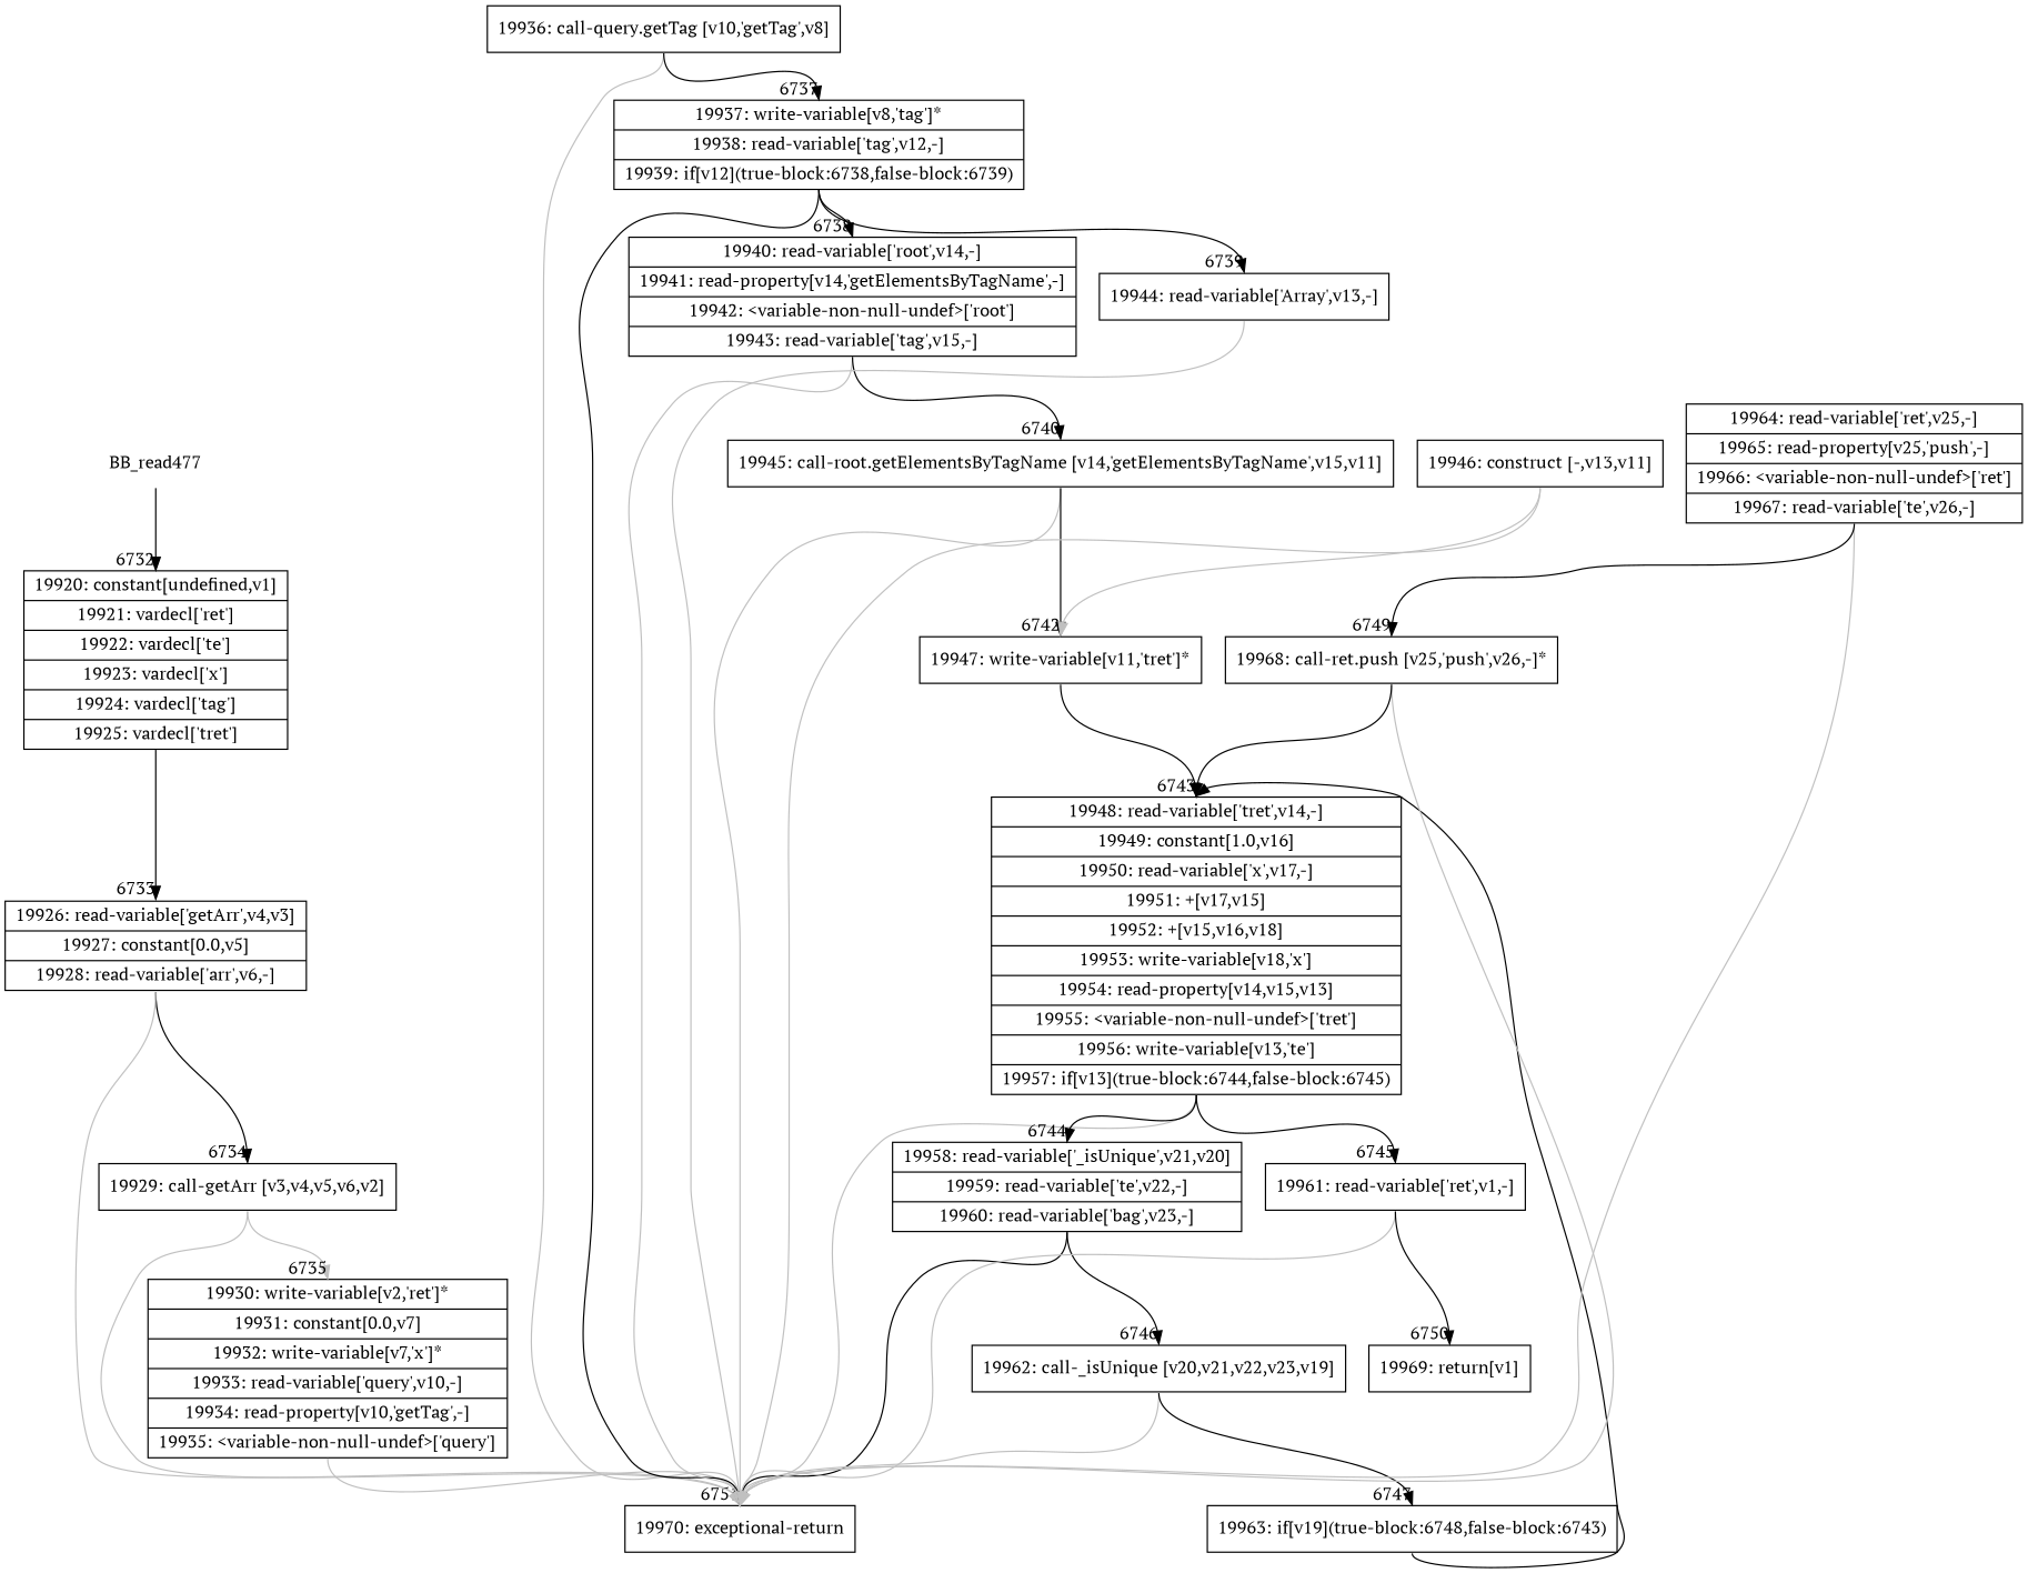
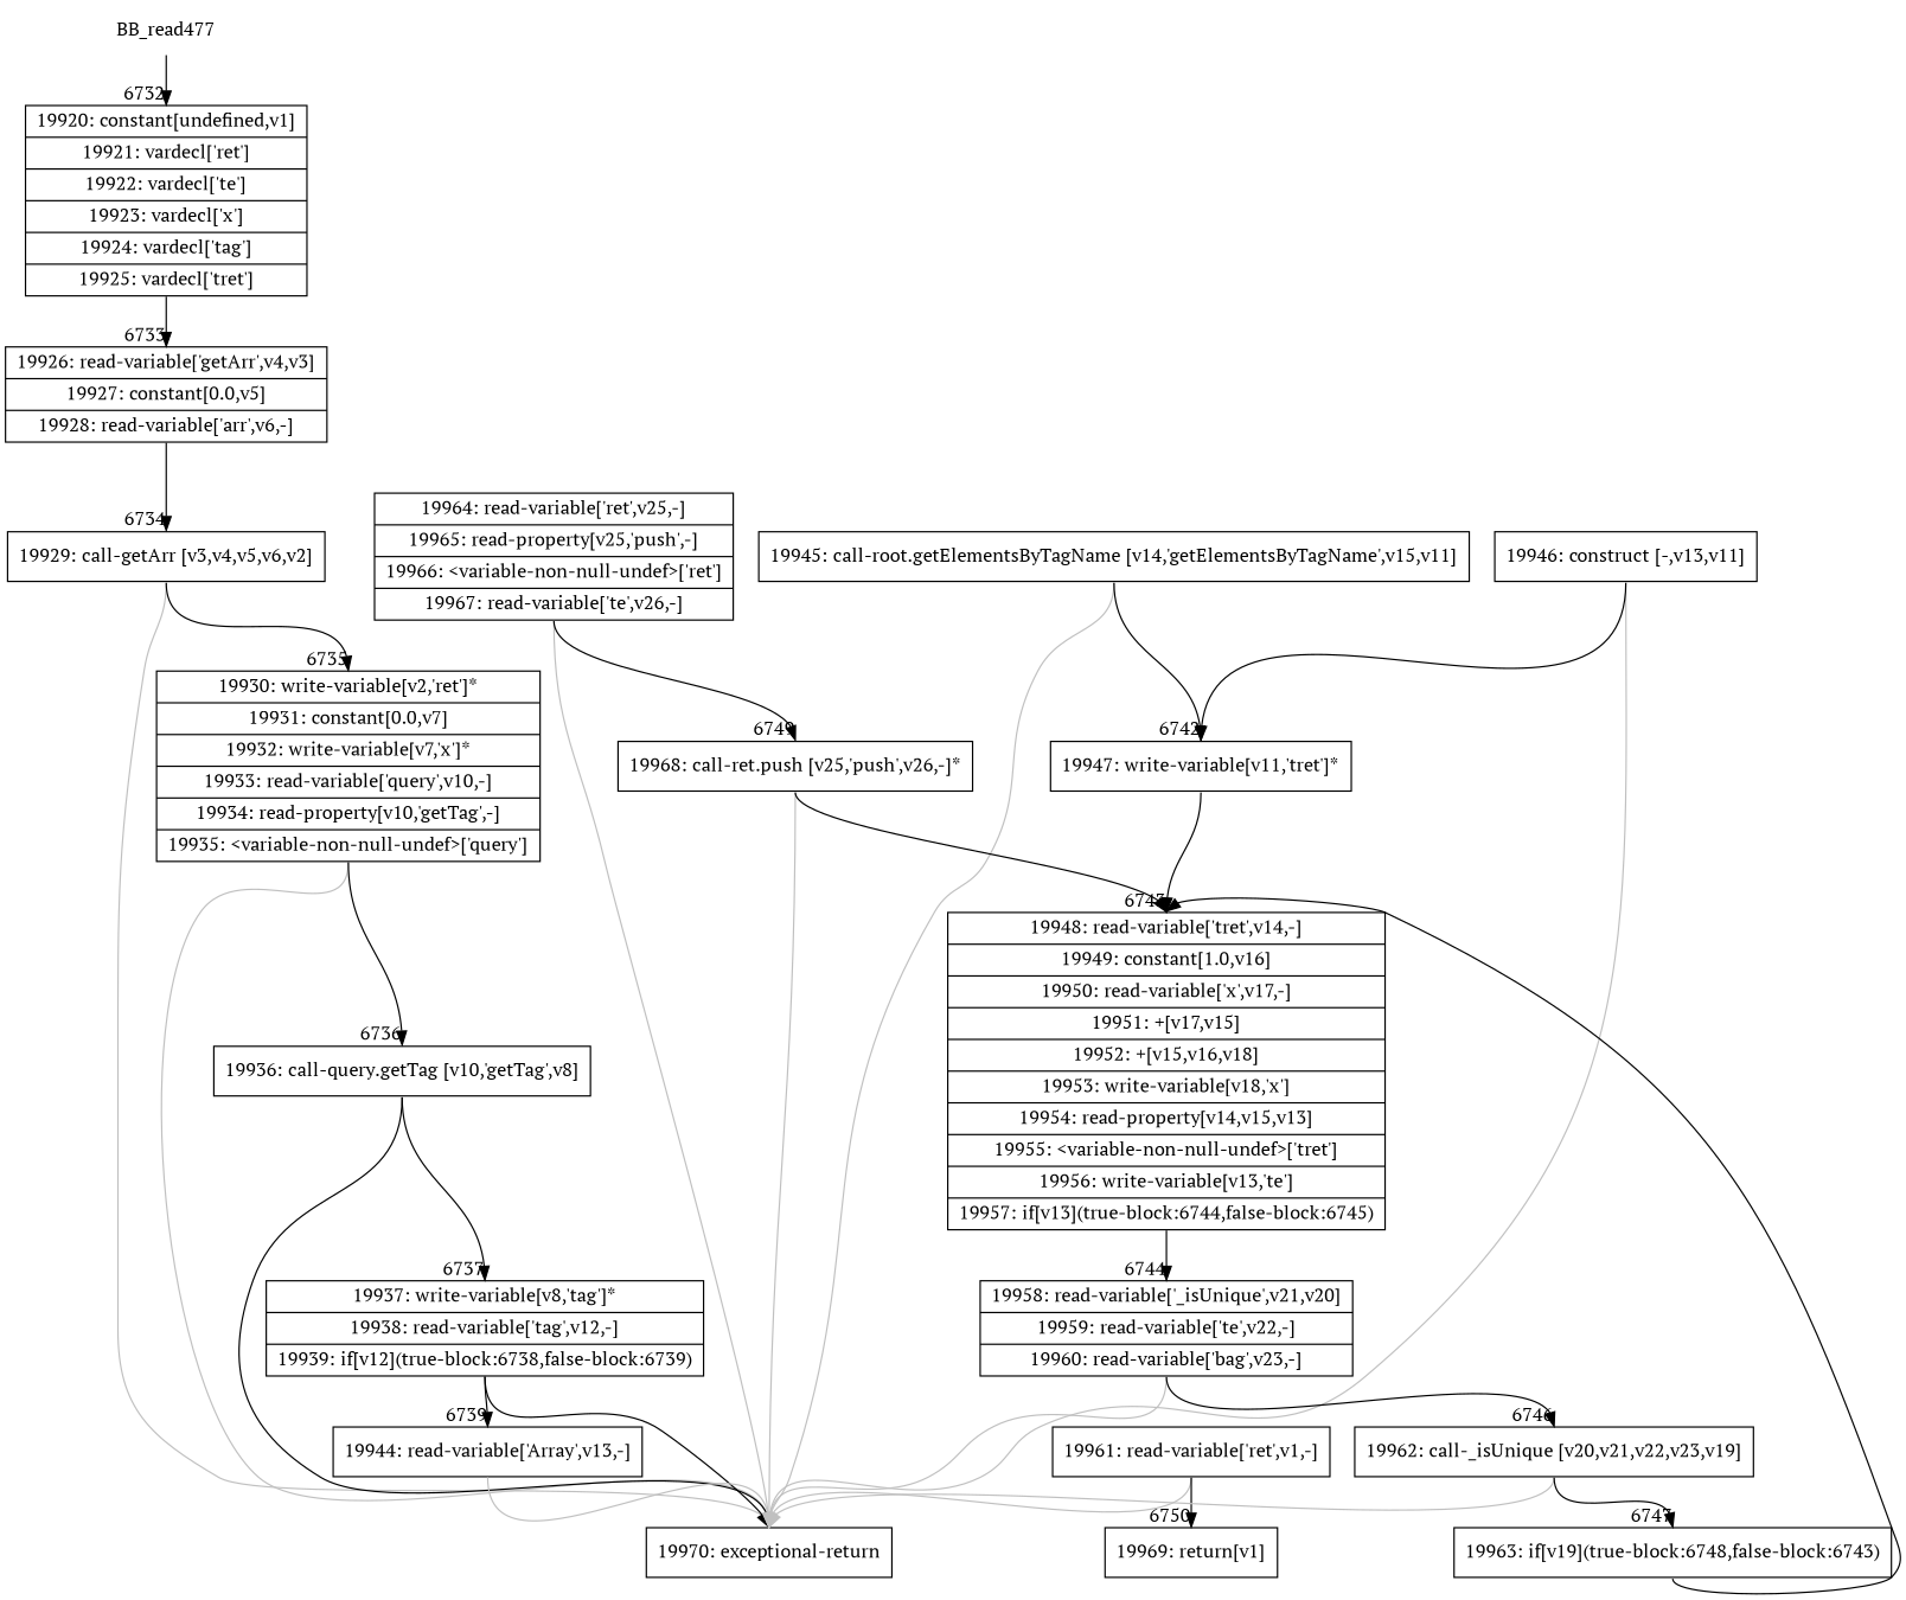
  digraph {
    fontname="PT Serif"
    rankdir=TD
    node [fontname="PT Serif" shape=record]
    edge [fontname="PT Serif" headport=n tailport=s]
    n1 [label=BB_read477 shape=none]
    n2 [label="{19920: constant[undefined,v1]|19921: vardecl['ret']|19922: vardecl['te']|19923: vardecl['x']|19924: vardecl['tag']|19925: vardecl['tret']}"]
    n3 [label="{19926: read-variable['getArr',v4,v3]|19927: constant[0.0,v5]|19928: read-variable['arr',v6,-]}"]
    n4 [label="{19929: call-getArr [v3,v4,v5,v6,v2]}"]
    n5 [label="{19970: exceptional-return}"]
    n6 [label="{19930: write-variable[v2,'ret']*|19931: constant[0.0,v7]|19932: write-variable[v7,'x']*|19933: read-variable['query',v10,-]|19934: read-property[v10,'getTag',-]|19935: \<variable-non-null-undef\>['query']}"]
    n7 [label="{19936: call-query.getTag [v10,'getTag',v8]}"]
    n8 [label="{19937: write-variable[v8,'tag']*|19938: read-variable['tag',v12,-]|19939: if[v12](true-block:6738,false-block:6739)}"]
-   n9 [label="{19940: read-variable['root',v14,-]|19941: read-property[v14,'getElementsByTagName',-]|19942: \<variable-non-null-undef\>['root']|19943: read-variable['tag',v15,-]}"]
    n10 [label="{19944: read-variable['Array',v13,-]}"]
    n11 [label="{19945: call-root.getElementsByTagName [v14,'getElementsByTagName',v15,v11]}"]
    n12 [label="{19947: write-variable[v11,'tret']*}"]
    n13 [label="{19946: construct [-,v13,v11]}"]
    n14 [label="{19948: read-variable['tret',v14,-]|19949: constant[1.0,v16]|19950: read-variable['x',v17,-]|19951: +[v17,v15]|19952: +[v15,v16,v18]|19953: write-variable[v18,'x']|19954: read-property[v14,v15,v13]|19955: \<variable-non-null-undef\>['tret']|19956: write-variable[v13,'te']|19957: if[v13](true-block:6744,false-block:6745)}"]
    n15 [label="{19958: read-variable['_isUnique',v21,v20]|19959: read-variable['te',v22,-]|19960: read-variable['bag',v23,-]}"]
    n16 [label="{19961: read-variable['ret',v1,-]}"]
    n17 [label="{19962: call-_isUnique [v20,v21,v22,v23,v19]}"]
    n18 [label="{19969: return[v1]}"]
    n19 [label="{19963: if[v19](true-block:6748,false-block:6743)}"]
    n20 [label="{19964: read-variable['ret',v25,-]|19965: read-property[v25,'push',-]|19966: \<variable-non-null-undef\>['ret']|19967: read-variable['te',v26,-]}"]
    n21 [label="{19968: call-ret.push [v25,'push',v26,-]*}"]
    n1 -> n2 [headlabel="    6732"]
    n2 -> n3 [headlabel="      6733"]
    n3 -> n4 [headlabel="      6734"]
-   n3 -> n5 [color=gray headlabel="      6751"]
    n4 -> n5 [color=gray]
-   n4 -> n6 [headlabel="      6735" color=gray]
+   n4 -> n6 [headlabel="      6735"]
    n6 -> n5 [color=gray]
-   n7 -> n5 [color=gray]
+   n6 -> n7 [headlabel="      6736"]
+   n7 -> n5 [color=black]
    n7 -> n8 [headlabel="      6737"]
    n8 -> n5 [color=black]
-   n8 -> n9 [headlabel="      6738"]
    n8 -> n10 [headlabel="      6739"]
-   n9 -> n5 [color=gray]
-   n9 -> n11 [headlabel="      6740"]
    n10 -> n5 [color=gray]
    n11 -> n5 [color=gray]
    n11 -> n12 [headlabel="      6742"]
    n12 -> n14 [headlabel="      6743"]
    n13 -> n5 [color=gray]
-   n13 -> n12 [color=gray]
-   n14 -> n5 [color=gray]
+   n13 -> n12
    n14 -> n15 [headlabel="      6744"]
-   n14 -> n16 [headlabel="      6745"]
-   n15 -> n5 [color=black]
+   n15 -> n5 [color=gray]
    n15 -> n17 [headlabel="      6746"]
    n16 -> n5 [color=gray]
    n16 -> n18 [headlabel="      6750"]
    n17 -> n5 [color=gray]
    n17 -> n19 [headlabel="      6747"]
    n19 -> n14
    n20 -> n5 [color=gray]
    n20 -> n21 [headlabel="      6749"]
    n21 -> n5 [color=gray]
    n21 -> n14
  }
